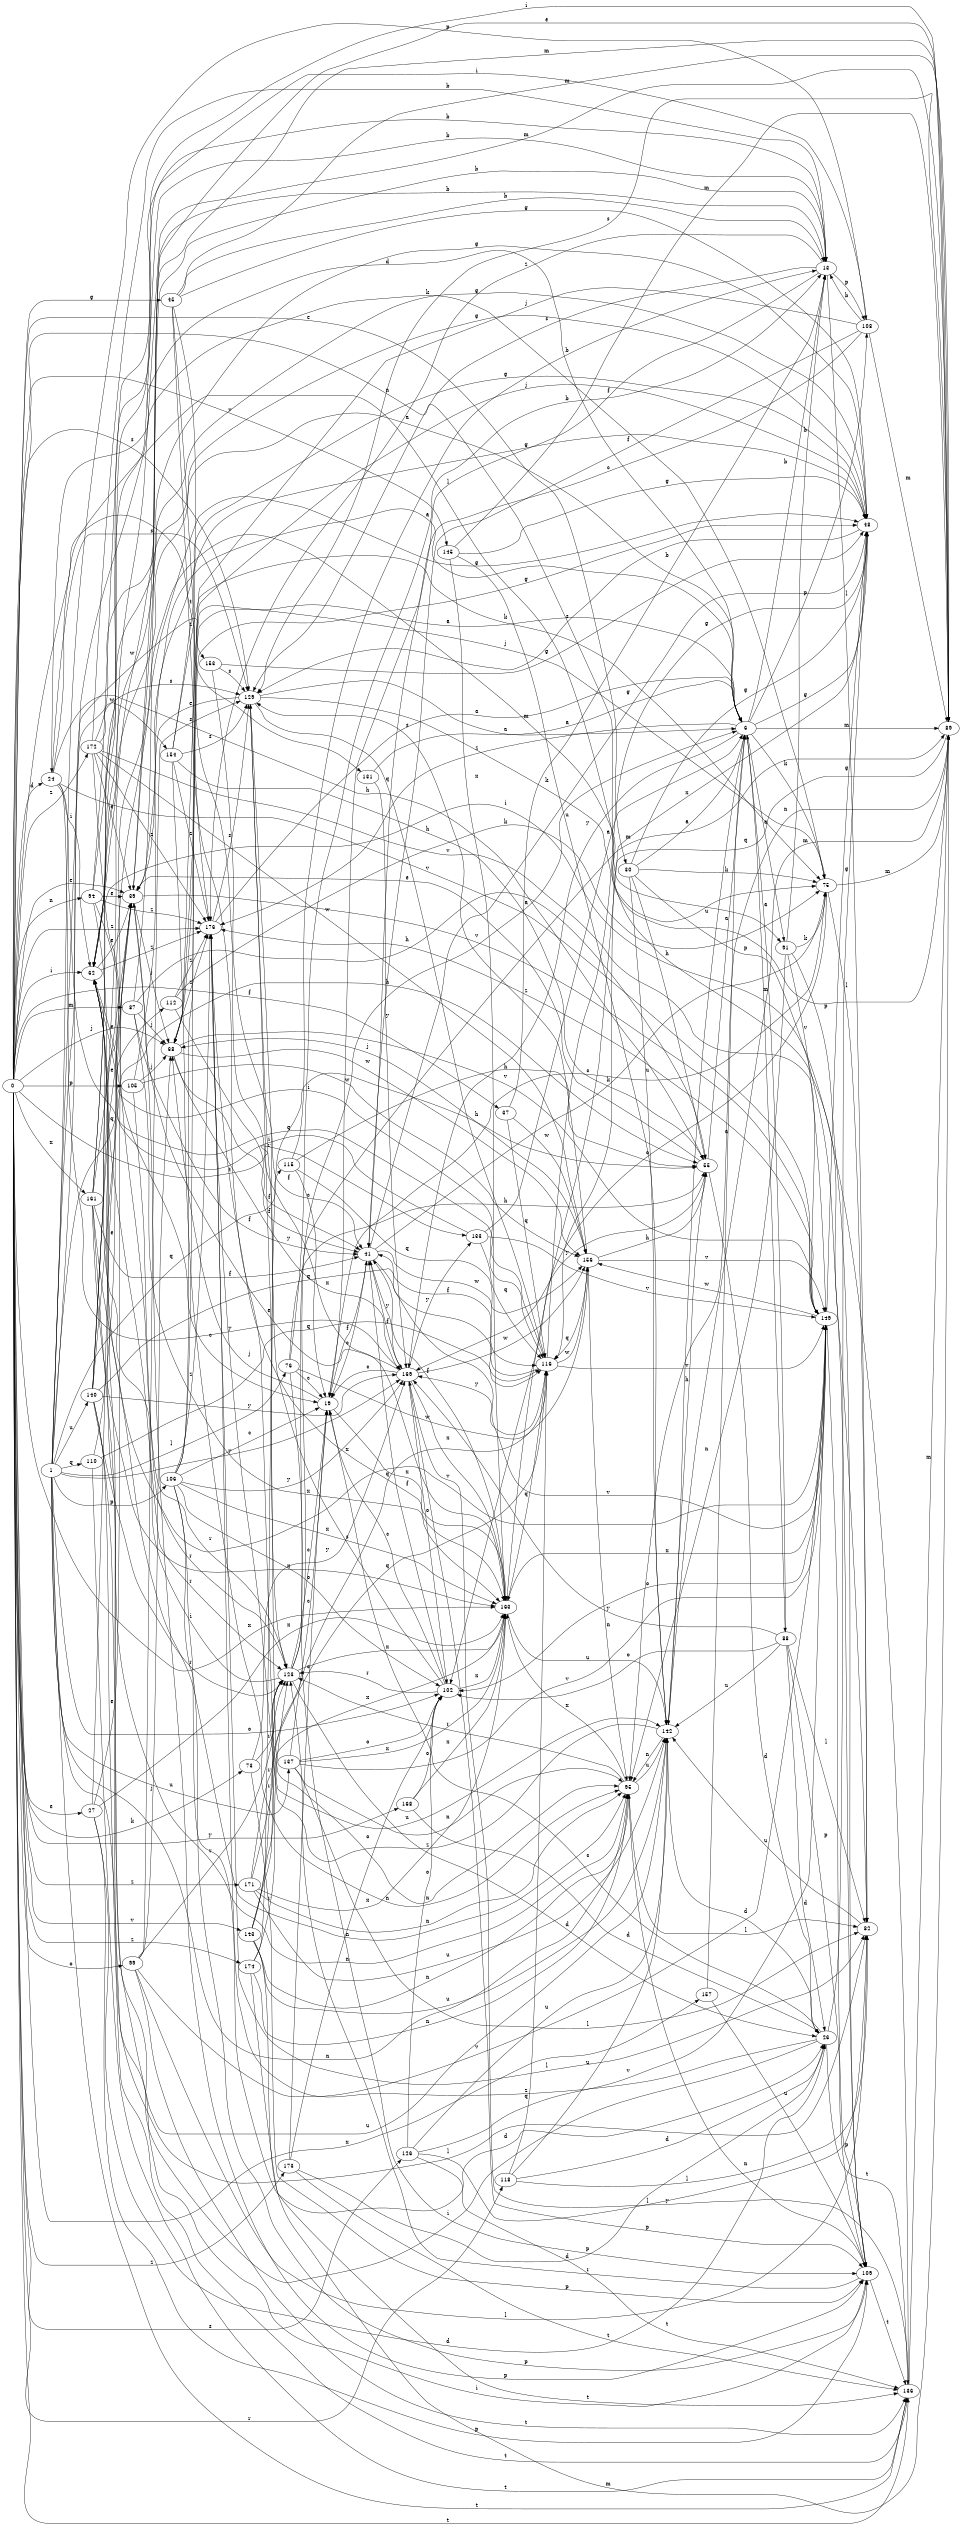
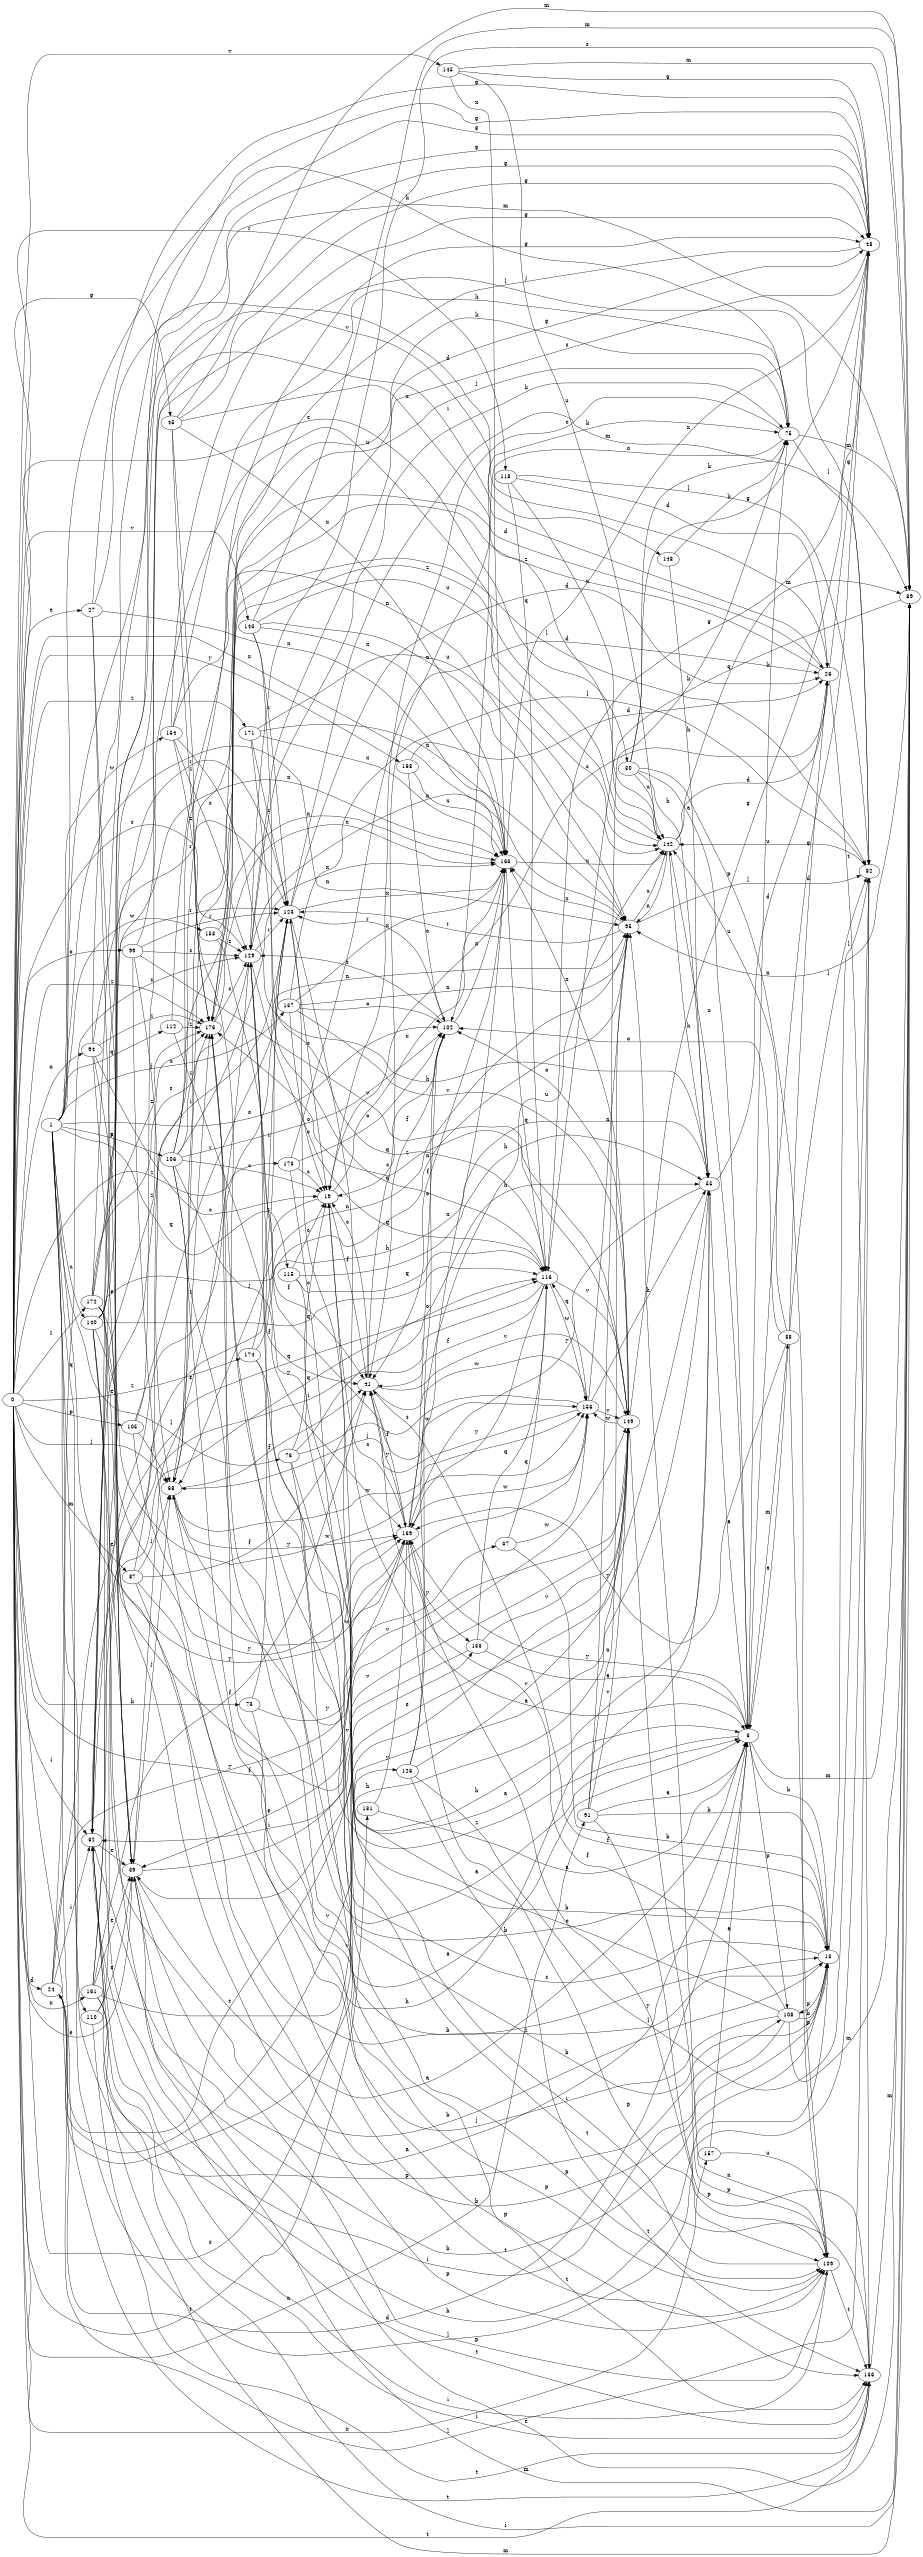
  strict digraph {
    rankdir=LR
    0
    24
    27
    30
    n5 [label=39]
    37
    45
    62
    68
    73
    87
    91
    94
    99
    105
    118
    126
    129
    131
    133
    136
    143
    145
    157
    161
    163
    168
    171
    172
    173
    174
    176
    82
    169
    55
    116
    149
    48
    26
    109
    75
    6
    142
    89
    13
    156
    95
    41
    123
    19
    102
    1
    76
    106
    108
    110
    112
    115
    137
    140
+   148
    153
    154
    88
    0 -> 24 [label=d]
    0 -> 27 [label=e]
    0 -> 30 [label=e]
    0 -> n5 [label=e]
    0 -> 37 [label=f]
    0 -> 45 [label=g]
    0 -> 62 [label=i]
    0 -> 68 [label=j]
    0 -> 73 [label=k]
    0 -> 87 [label=m]
    0 -> 91 [label=n]
    0 -> 94 [label=n]
    0 -> 99 [label=o]
    0 -> 105 [label=p]
    0 -> 118 [label=r]
    0 -> 126 [label=s]
    0 -> 129 [label=s]
    0 -> 131 [label=t]
    0 -> 133 [label=t]
    0 -> 136 [label=t]
    0 -> 143 [label=v]
    0 -> 145 [label=v]
    0 -> 157 [label=x]
    0 -> 161 [label=x]
    0 -> 163 [label=x]
    0 -> 168 [label=y]
    0 -> 171 [label=z]
    0 -> 172 [label=z]
    0 -> 173 [label=z]
    0 -> 174 [label=z]
    0 -> 176 [label=z]
    24 -> 62 [label=i]
    24 -> 129 [label=s]
    24 -> 82 [label=l]
    24 -> 169 [label=y]
    24 -> 55 [label=h]
    24 -> 116 [label=q]
    24 -> 149 [label=v]
    27 -> n5 [label=e]
    27 -> 163 [label=x]
    27 -> 48 [label=g]
    27 -> 26 [label=d]
    27 -> 109 [label=p]
    30 -> 55 [label=h]
    30 -> 48 [label=g]
    30 -> 109 [label=p]
    30 -> 75 [label=k]
    30 -> 6 [label=a]
    30 -> 142 [label=u]
    n5 -> 68 [label=j]
    n5 -> 149 [label=v]
    n5 -> 109 [label=p]
    n5 -> 6 [label=a]
    n5 -> 89 [label=m]
    37 -> 116 [label=q]
    37 -> 13 [label=b]
    37 -> 156 [label=w]
    45 -> 163 [label=x]
    45 -> 176 [label=z]
    45 -> 48 [label=g]
    45 -> 142 [label=u]
    45 -> 89 [label=m]
    45 -> 13 [label=b]
    62 -> n5 [label=e]
    62 -> 176 [label=z]
    62 -> 48 [label=g]
    62 -> 6 [label=a]
    62 -> 95 [label=n]
    68 -> 176 [label=z]
    68 -> 169 [label=y]
    68 -> 149 [label=v]
    68 -> 156 [label=w]
    68 -> 41 [label=f]
    73 -> 169 [label=y]
    73 -> 109 [label=p]
    73 -> 123 [label=r]
    87 -> 68 [label=j]
    87 -> 163 [label=x]
    87 -> 55 [label=h]
    87 -> 13 [label=b]
    87 -> 41 [label=f]
    91 -> 149 [label=v]
    91 -> 109 [label=p]
    91 -> 75 [label=k]
-   6 -> 91 [label=a]
+   91 -> 6 [label=a]
    91 -> 13 [label=b]
    91 -> 95 [label=n]
    94 -> n5 [label=e]
    94 -> 176 [label=z]
    94 -> 48 [label=g]
    94 -> 13 [label=b]
    94 -> 123 [label=r]
    94 -> 19 [label=c]
    99 -> 68 [label=j]
    99 -> 129 [label=s]
    99 -> 136 [label=t]
    99 -> 82 [label=l]
    99 -> 149 [label=v]
    99 -> 123 [label=r]
    105 -> 68 [label=j]
    105 -> 48 [label=g]
    105 -> 156 [label=w]
    105 -> 123 [label=r]
    118 -> 82 [label=l]
    118 -> 116 [label=q]
    118 -> 26 [label=d]
    118 -> 142 [label=u]
    126 -> 136 [label=t]
    126 -> 82 [label=l]
    126 -> 149 [label=v]
    126 -> 142 [label=u]
    126 -> 102 [label=o]
    129 -> n5 [label=e]
    129 -> 116 [label=q]
    129 -> 75 [label=k]
    129 -> 6 [label=a]
    129 -> 95 [label=n]
    129 -> 123 [label=r]
    131 -> 169 [label=y]
    131 -> 6 [label=a]
    133 -> 62 [label=i]
    133 -> 116 [label=q]
    133 -> 149 [label=v]
    133 -> 6 [label=a]
    136 -> 62 [label=i]
    136 -> 169 [label=y]
    136 -> 89 [label=m]
    143 -> 163 [label=x]
    143 -> 116 [label=q]
    143 -> 142 [label=u]
    143 -> 89 [label=m]
    143 -> 95 [label=n]
    143 -> 123 [label=r]
    145 -> 163 [label=x]
    145 -> 48 [label=g]
    145 -> 142 [label=u]
    145 -> 89 [label=m]
    157 -> 109 [label=u]
    157 -> 6 [label=a]
    161 -> n5 [label=e]
    161 -> 163 [label=x]
    161 -> 149 [label=v]
    161 -> 89 [label=m]
    161 -> 13 [label=b]
    161 -> 95 [label=n]
    161 -> 41 [label=f]
    163 -> 116 [label=q]
    163 -> 142 [label=u]
    163 -> 41 [label=f]
    168 -> 163 [label=x]
    168 -> 26 [label=d]
    168 -> 102 [label=o]
    171 -> 163 [label=x]
    171 -> 116 [label=q]
    171 -> 142 [label=u]
    171 -> 95 [label=n]
    171 -> 123 [label=r]
    172 -> n5 [label=e]
    172 -> 129 [label=s]
    172 -> 176 [label=z]
    172 -> 149 [label=v]
    172 -> 48 [label=g]
    172 -> 13 [label=b]
    172 -> 156 [label=w]
    172 -> 123 [label=r]
    173 -> 136 [label=t]
    173 -> 26 [label=d]
    173 -> 19 [label=c]
    173 -> 102 [label=o]
    174 -> 136 [label=t]
    174 -> 55 [label=h]
    174 -> 95 [label=n]
    174 -> 123 [label=r]
    176 -> 129 [label=s]
    176 -> 163 [label=x]
    176 -> 82 [label=l]
    176 -> 6 [label=a]
    82 -> 142 [label=u]
    169 -> n5 [label=e]
    169 -> 133 [label=y]
    169 -> 163 [label=x]
    169 -> 109 [label=p]
    169 -> 156 [label=w]
    169 -> 41 [label=f]
    169 -> 19 [label=c]
    169 -> 102 [label=o]
    55 -> n5 [label=e]
    55 -> 169 [label=y]
    55 -> 26 [label=d]
    55 -> 6 [label=a]
    116 -> 62 [label=i]
    116 -> 169 [label=y]
    116 -> 149 [label=v]
    116 -> 48 [label=g]
    116 -> 156 [label=w]
    116 -> 41 [label=f]
    149 -> 163 [label=x]
    149 -> 176 [label=z]
    149 -> 48 [label=g]
    149 -> 109 [label=p]
    149 -> 156 [label=w]
    149 -> 102 [label=o]
    48 -> 68 [label=j]
    48 -> 129 [label=s]
    48 -> 163 [label=x]
    26 -> 62 [label=i]
    26 -> 136 [label=t]
    26 -> 176 [label=z]
    26 -> 48 [label=g]
    26 -> 19 [label=c]
    109 -> 62 [label=i]
    109 -> 136 [label=t]
    109 -> 95 [label=n]
    109 -> 123 [label=r]
    75 -> 68 [label=j]
    75 -> 82 [label=l]
    75 -> 89 [label=m]
    75 -> 19 [label=c]
    75 -> 102 [label=o]
    6 -> 24 [label=d]
    6 -> 176 [label=z]
    6 -> 169 [label=y]
    6 -> 48 [label=g]
    6 -> 75 [label=k]
    6 -> 142 [label=u]
    6 -> 89 [label=m]
    6 -> 13 [label=b]
    6 -> 108 [label=p]
    6 -> 88 [label=m]
    142 -> 176 [label=z]
    142 -> 55 [label=h]
    142 -> 26 [label=d]
    142 -> 89 [label=m]
    142 -> 95 [label=n]
    89 -> n5 [label=e]
    89 -> 62 [label=i]
    89 -> 129 [label=s]
    89 -> 116 [label=q]
    89 -> 95 [label=n]
    13 -> 129 [label=s]
    13 -> 176 [label=z]
    13 -> 82 [label=l]
    13 -> 41 [label=f]
    13 -> 108 [label=p]
    156 -> 68 [label=j]
    156 -> 129 [label=s]
    156 -> 55 [label=h]
    156 -> 116 [label=q]
    156 -> 149 [label=v]
    156 -> 95 [label=n]
    95 -> 163 [label=x]
    95 -> 82 [label=l]
    95 -> 142 [label=u]
    95 -> 123 [label=r]
    41 -> 169 [label=y]
    41 -> 149 [label=v]
-   41 -> 48 [label=g]
    41 -> 75 [label=k]
    41 -> 156 [label=w]
    41 -> 19 [label=c]
    123 -> 62 [label=i]
    123 -> 163 [label=x]
    123 -> 26 [label=d]
    123 -> 6 [label=a]
    123 -> 89 [label=m]
    123 -> 19 [label=c]
    19 -> 68 [label=j]
    19 -> 163 [label=x]
    19 -> 41 [label=f]
    102 -> 129 [label=s]
    102 -> 163 [label=x]
    102 -> 41 [label=f]
    102 -> 123 [label=r]
    102 -> 19 [label=c]
    1 -> 136 [label=t]
    1 -> 82 [label=l]
    1 -> 169 [label=y]
    1 -> 75 [label=k]
    1 -> 95 [label=n]
    1 -> 102 [label=o]
    1 -> 76 [label=l]
    1 -> 106 [label=p]
    1 -> 108 [label=p]
    1 -> 110 [label=q]
    1 -> 112 [label=q]
    1 -> 115 [label=q]
    1 -> 137 [label=u]
    1 -> 140 [label=u]
+   1 -> 148 [label=v]
    1 -> 153 [label=w]
    1 -> 154 [label=w]
    76 -> 55 [label=h]
    76 -> 109 [label=p]
    76 -> 13 [label=b]
    76 -> 156 [label=w]
    76 -> 19 [label=c]
    106 -> 163 [label=x]
    106 -> 176 [label=z]
    106 -> 169 [label=y]
    106 -> 48 [label=g]
    106 -> 26 [label=d]
    106 -> 109 [label=p]
    106 -> 6 [label=a]
    106 -> 19 [label=c]
    106 -> 102 [label=o]
    108 -> 62 [label=i]
    108 -> 68 [label=j]
    108 -> 89 [label=m]
    108 -> 13 [label=b]
    108 -> 41 [label=f]
    108 -> 19 [label=c]
    110 -> n5 [label=e]
    110 -> 136 [label=t]
    110 -> 116 [label=q]
    112 -> 176 [label=z]
    112 -> 75 [label=k]
    112 -> 41 [label=f]
    115 -> 55 [label=h]
    115 -> 116 [label=q]
    115 -> 13 [label=b]
    115 -> 19 [label=c]
    137 -> 163 [label=x]
    137 -> 82 [label=l]
    137 -> 149 [label=v]
    137 -> 95 [label=n]
    137 -> 19 [label=c]
    137 -> 102 [label=o]
    140 -> n5 [label=e]
    140 -> 136 [label=t]
    140 -> 169 [label=y]
    140 -> 55 [label=h]
    140 -> 116 [label=q]
    140 -> 142 [label=u]
    140 -> 89 [label=m]
    140 -> 13 [label=b]
    140 -> 123 [label=r]
+   148 -> 55 [label=h]
+   148 -> 75 [label=k]
    153 -> 129 [label=s]
    153 -> 48 [label=g]
    153 -> 41 [label=f]
    154 -> 129 [label=s]
    154 -> 176 [label=z]
    154 -> 55 [label=h]
    154 -> 48 [label=g]
    154 -> 75 [label=k]
    154 -> 95 [label=n]
    88 -> 82 [label=l]
    88 -> 169 [label=y]
    88 -> 26 [label=d]
    88 -> 109 [label=p]
    88 -> 6 [label=a]
    88 -> 142 [label=u]
    88 -> 102 [label=o]
  }
